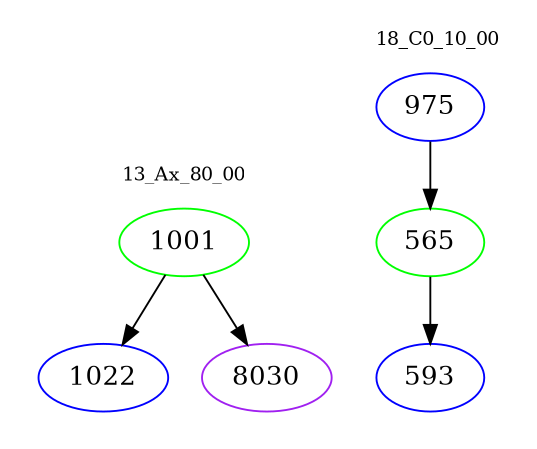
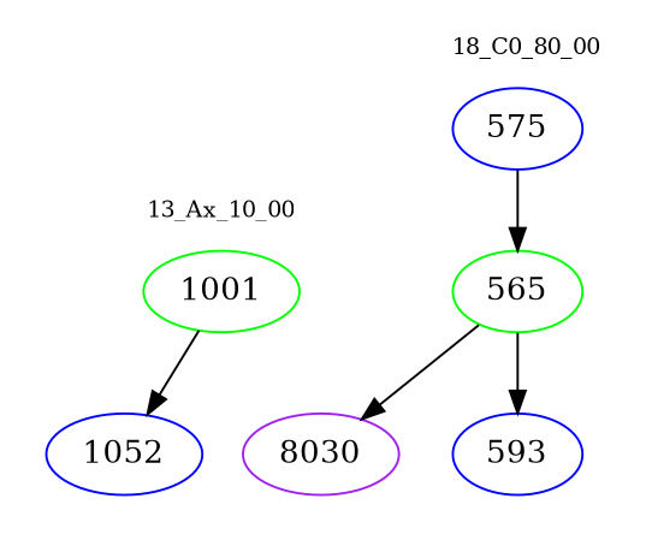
  digraph {
    node [color=blue]
    edge [color=black]
    n1 [color=green label=1001]
    n2 [color=purple label=8030]
-   n3 [label=1022]
+   n3 [label=1052]
    n4 [color=green label=565]
    n5 [label=593]
-   n6 [label=975]
+   n6 [label=575]
    subgraph cluster_1 {
      color=white
      fontsize=10
-     label="13_Ax_80_00"
+     label="13_Ax_10_00"
      n1
      n2
      n3
    }
    subgraph cluster_2 {
      color=white
      fontsize=10
-     label="18_C0_10_00"
+     label="18_C0_80_00"
      n4
      n5
      n6
    }
-   n1 -> n2
+   n4 -> n2
    n1 -> n3
    n4 -> n5
    n6 -> n4
  }
